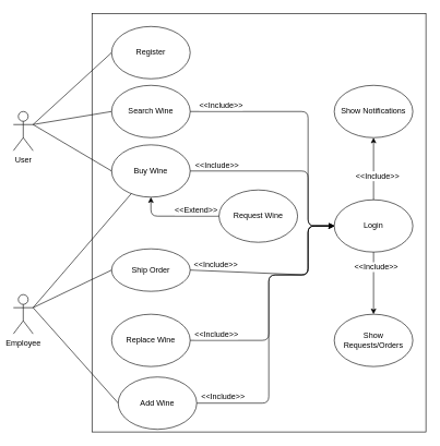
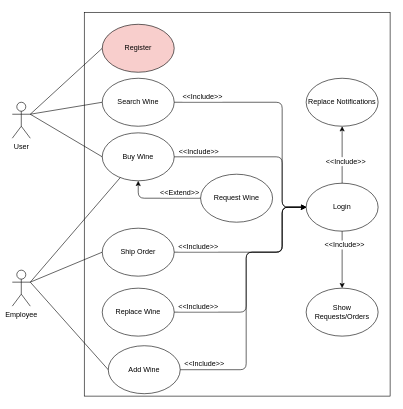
  <mxCell id="0" />
  <mxCell id="1" parent="0" />
  <mxCell id="2" value="" style="rounded=0;whiteSpace=wrap;html=1;" vertex="1" parent="1"><mxGeometry x="140" y="20" width="510" height="640" as="geometry" /></mxCell>
  <mxCell id="3" value="User" style="shape=umlActor;verticalLabelPosition=bottom;labelBackgroundColor=#ffffff;verticalAlign=top;html=1;outlineConnect=0;" vertex="1" parent="1"><mxGeometry x="20" y="170" width="30" height="60" as="geometry" /></mxCell>
  <mxCell id="4" value="Employee" style="shape=umlActor;verticalLabelPosition=bottom;labelBackgroundColor=#ffffff;verticalAlign=top;html=1;outlineConnect=0;" vertex="1" parent="1"><mxGeometry x="20" y="450" width="30" height="60" as="geometry" /></mxCell>
  <mxCell id="5" value="Search Wine" style="ellipse;whiteSpace=wrap;html=1;" vertex="1" parent="1"><mxGeometry x="170" y="130" width="120" height="80" as="geometry" /></mxCell>
  <mxCell id="6" value="Buy Wine" style="ellipse;whiteSpace=wrap;html=1;" vertex="1" parent="1"><mxGeometry x="170" y="221" width="120" height="80" as="geometry" /></mxCell>
  <mxCell id="7" value="Request Wine" style="ellipse;whiteSpace=wrap;html=1;" vertex="1" parent="1"><mxGeometry x="334" y="290" width="120" height="80" as="geometry" /></mxCell>
- <mxCell id="8" value="Register" style="ellipse;whiteSpace=wrap;html=1;" vertex="1" parent="1"><mxGeometry x="170" y="40" width="120" height="80" as="geometry" /></mxCell>
+ <mxCell id="8" value="Register" style="ellipse;whiteSpace=wrap;html=1;fillColor=#f8cecc;" vertex="1" parent="1"><mxGeometry x="170" y="40" width="120" height="80" as="geometry" /></mxCell>
  <mxCell id="9" value="Login" style="ellipse;whiteSpace=wrap;html=1;" vertex="1" parent="1"><mxGeometry x="510" y="305" width="120" height="80" as="geometry" /></mxCell>
- <mxCell id="10" value="Ship Order" style="ellipse;whiteSpace=wrap;html=1;" vertex="1" parent="1"><mxGeometry x="170" y="380" width="120" height="65" as="geometry" /></mxCell>
+ <mxCell id="10" value="Ship Order" style="ellipse;whiteSpace=wrap;html=1;" vertex="1" parent="1"><mxGeometry x="170" y="380" width="120" height="80" as="geometry" /></mxCell>
  <mxCell id="11" value="Replace Wine" style="ellipse;whiteSpace=wrap;html=1;" vertex="1" parent="1"><mxGeometry x="170" y="480" width="120" height="80" as="geometry" /></mxCell>
  <mxCell id="12" value="" style="endArrow=none;html=1;entryX=0;entryY=0.5;entryDx=0;entryDy=0;exitX=1;exitY=0.333;exitDx=0;exitDy=0;exitPerimeter=0;" edge="1" parent="1" source="3" target="8"><mxGeometry width="50" height="50" relative="1" as="geometry"><mxPoint x="-30" y="590" as="sourcePoint" /><mxPoint x="20" y="540" as="targetPoint" /></mxGeometry></mxCell>
  <mxCell id="13" value="Add Wine" style="ellipse;whiteSpace=wrap;html=1;" vertex="1" parent="1"><mxGeometry x="180" y="576" width="120" height="80" as="geometry" /></mxCell>
  <mxCell id="14" value="" style="endArrow=classic;html=1;entryX=0;entryY=0.5;entryDx=0;entryDy=0;exitX=1;exitY=0.5;exitDx=0;exitDy=0;" edge="1" parent="1" source="13" target="9"><mxGeometry width="50" height="50" relative="1" as="geometry"><mxPoint x="10" y="730" as="sourcePoint" /><mxPoint x="60" y="680" as="targetPoint" /><Array as="points"><mxPoint x="410" y="616" /><mxPoint x="410" y="420" /><mxPoint x="470" y="420" /><mxPoint x="470" y="390" /><mxPoint x="470" y="345" /></Array></mxGeometry></mxCell>
  <mxCell id="15" value="&amp;lt;&amp;lt;Include&amp;gt;&amp;gt;" style="text;html=1;resizable=0;points=[];align=center;verticalAlign=middle;labelBackgroundColor=#ffffff;" vertex="1" connectable="0" parent="14"><mxGeometry x="-0.932" y="1" relative="1" as="geometry"><mxPoint x="23.5" y="-9" as="offset" /></mxGeometry></mxCell>
  <mxCell id="16" value="" style="endArrow=classic;html=1;entryX=0;entryY=0.5;entryDx=0;entryDy=0;exitX=1;exitY=0.5;exitDx=0;exitDy=0;" edge="1" parent="1" source="11" target="9"><mxGeometry width="50" height="50" relative="1" as="geometry"><mxPoint x="300" y="620" as="sourcePoint" /><mxPoint x="520" y="355" as="targetPoint" /><Array as="points"><mxPoint x="410" y="520" /><mxPoint x="410" y="420" /><mxPoint x="470" y="420" /><mxPoint x="470" y="390" /><mxPoint x="470" y="345" /></Array></mxGeometry></mxCell>
  <mxCell id="17" value="&amp;lt;&amp;lt;Include&amp;gt;&amp;gt;" style="text;html=1;resizable=0;points=[];align=center;verticalAlign=middle;labelBackgroundColor=#ffffff;" vertex="1" connectable="0" parent="16"><mxGeometry x="-0.856" y="-2" relative="1" as="geometry"><mxPoint x="11.5" y="-12" as="offset" /></mxGeometry></mxCell>
  <mxCell id="18" value="" style="endArrow=classic;html=1;entryX=0;entryY=0.5;entryDx=0;entryDy=0;exitX=1;exitY=0.5;exitDx=0;exitDy=0;" edge="1" parent="1" source="10" target="9"><mxGeometry width="50" height="50" relative="1" as="geometry"><mxPoint x="300" y="530" as="sourcePoint" /><mxPoint x="520" y="355" as="targetPoint" /><Array as="points"><mxPoint x="470" y="420" /><mxPoint x="470" y="345" /></Array></mxGeometry></mxCell>
  <mxCell id="19" value="&amp;lt;&amp;lt;Include&amp;gt;&amp;gt;" style="text;html=1;resizable=0;points=[];align=center;verticalAlign=middle;labelBackgroundColor=#ffffff;" vertex="1" connectable="0" parent="18"><mxGeometry x="-0.875" relative="1" as="geometry"><mxPoint x="21" y="-10" as="offset" /></mxGeometry></mxCell>
  <mxCell id="20" value="" style="endArrow=classic;html=1;entryX=0;entryY=0.5;entryDx=0;entryDy=0;" edge="1" parent="1" target="9"><mxGeometry width="50" height="50" relative="1" as="geometry"><mxPoint x="290" y="261" as="sourcePoint" /><mxPoint x="520" y="355" as="targetPoint" /><Array as="points"><mxPoint x="470" y="261" /><mxPoint x="470" y="345" /></Array></mxGeometry></mxCell>
  <mxCell id="21" value="&amp;lt;&amp;lt;Include&amp;gt;&amp;gt;" style="text;html=1;resizable=0;points=[];align=center;verticalAlign=middle;labelBackgroundColor=#ffffff;" vertex="1" connectable="0" parent="20"><mxGeometry x="-0.875" relative="1" as="geometry"><mxPoint x="21" y="-10" as="offset" /></mxGeometry></mxCell>
  <mxCell id="22" value="" style="endArrow=classic;html=1;entryX=0;entryY=0.5;entryDx=0;entryDy=0;exitX=1;exitY=0.5;exitDx=0;exitDy=0;" edge="1" parent="1" source="5" target="9"><mxGeometry width="50" height="50" relative="1" as="geometry"><mxPoint x="300" y="271" as="sourcePoint" /><mxPoint x="520" y="355" as="targetPoint" /><Array as="points"><mxPoint x="470" y="170" /><mxPoint x="470" y="345" /></Array></mxGeometry></mxCell>
  <mxCell id="23" value="&amp;lt;&amp;lt;Include&amp;gt;&amp;gt;" style="text;html=1;resizable=0;points=[];align=center;verticalAlign=middle;labelBackgroundColor=#ffffff;" vertex="1" connectable="0" parent="22"><mxGeometry x="-0.875" relative="1" as="geometry"><mxPoint x="21" y="-10" as="offset" /></mxGeometry></mxCell>
  <mxCell id="24" value="" style="endArrow=classic;html=1;entryX=0.5;entryY=1;entryDx=0;entryDy=0;exitX=0;exitY=0.5;exitDx=0;exitDy=0;" edge="1" parent="1" source="7" target="6"><mxGeometry width="50" height="50" relative="1" as="geometry"><mxPoint x="90" y="680" as="sourcePoint" /><mxPoint x="290" y="261" as="targetPoint" /><Array as="points"><mxPoint x="230" y="330" /></Array></mxGeometry></mxCell>
  <mxCell id="25" value="&amp;lt;&amp;lt;Extend&amp;gt;&amp;gt;" style="text;html=1;resizable=0;points=[];align=center;verticalAlign=middle;labelBackgroundColor=#ffffff;" vertex="1" connectable="0" parent="24"><mxGeometry x="-0.173" y="2" relative="1" as="geometry"><mxPoint x="19" y="-12" as="offset" /></mxGeometry></mxCell>
  <mxCell id="26" value="" style="endArrow=none;html=1;entryX=0;entryY=0.5;entryDx=0;entryDy=0;exitX=1;exitY=0.333;exitDx=0;exitDy=0;exitPerimeter=0;" edge="1" parent="1" source="3" target="5"><mxGeometry width="50" height="50" relative="1" as="geometry"><mxPoint x="60" y="200" as="sourcePoint" /><mxPoint x="180" y="90" as="targetPoint" /></mxGeometry></mxCell>
  <mxCell id="27" value="" style="endArrow=none;html=1;entryX=0;entryY=0.5;entryDx=0;entryDy=0;" edge="1" parent="1" target="6"><mxGeometry width="50" height="50" relative="1" as="geometry"><mxPoint x="50" y="190" as="sourcePoint" /><mxPoint x="190" y="100" as="targetPoint" /></mxGeometry></mxCell>
  <mxCell id="28" value="" style="endArrow=none;html=1;entryX=0;entryY=0.5;entryDx=0;entryDy=0;exitX=1;exitY=0.333;exitDx=0;exitDy=0;exitPerimeter=0;" edge="1" parent="1" source="4" target="10"><mxGeometry width="50" height="50" relative="1" as="geometry"><mxPoint x="60" y="200" as="sourcePoint" /><mxPoint x="180" y="271" as="targetPoint" /></mxGeometry></mxCell>
  <mxCell id="29" value="" style="endArrow=none;html=1;exitX=1;exitY=0.333;exitDx=0;exitDy=0;exitPerimeter=0;" edge="1" parent="1" source="4" target="6"><mxGeometry width="50" height="50" relative="1" as="geometry"><mxPoint x="60" y="480" as="sourcePoint" /><mxPoint x="180" y="440" as="targetPoint" /></mxGeometry></mxCell>
  <mxCell id="30" value="" style="endArrow=none;html=1;entryX=0;entryY=0.5;entryDx=0;entryDy=0;" edge="1" parent="1" target="13"><mxGeometry width="50" height="50" relative="1" as="geometry"><mxPoint x="50" y="470" as="sourcePoint" /><mxPoint x="180" y="530" as="targetPoint" /></mxGeometry></mxCell>
  <mxCell id="31" value="Show Requests/Orders" style="ellipse;whiteSpace=wrap;html=1;" vertex="1" parent="1"><mxGeometry x="510" y="480" width="120" height="80" as="geometry" /></mxCell>
  <mxCell id="32" value="" style="endArrow=classic;html=1;exitX=0.5;exitY=1;exitDx=0;exitDy=0;entryX=0.5;entryY=0;entryDx=0;entryDy=0;" edge="1" parent="1" source="9" target="31"><mxGeometry width="50" height="50" relative="1" as="geometry"><mxPoint x="300" y="530" as="sourcePoint" /><mxPoint x="530" y="530" as="targetPoint" /></mxGeometry></mxCell>
  <mxCell id="33" value="&amp;lt;&amp;lt;Include&amp;gt;&amp;gt;" style="text;html=1;resizable=0;points=[];align=center;verticalAlign=middle;labelBackgroundColor=#ffffff;" vertex="1" connectable="0" parent="32"><mxGeometry x="-0.424" y="-1" relative="1" as="geometry"><mxPoint x="4" y="-5" as="offset" /></mxGeometry></mxCell>
- <mxCell id="34" value="Show Notifications" style="ellipse;whiteSpace=wrap;html=1;" vertex="1" parent="1"><mxGeometry x="510" y="130" width="120" height="80" as="geometry" /></mxCell>
+ <mxCell id="34" value="Replace Notifications" style="ellipse;whiteSpace=wrap;html=1;" vertex="1" parent="1"><mxGeometry x="510" y="130" width="120" height="80" as="geometry" /></mxCell>
  <mxCell id="35" value="" style="endArrow=classic;html=1;exitX=0.5;exitY=0;exitDx=0;exitDy=0;" edge="1" parent="1" source="9" target="34"><mxGeometry width="50" height="50" relative="1" as="geometry"><mxPoint x="570" y="300" as="sourcePoint" /><mxPoint x="580" y="490" as="targetPoint" /></mxGeometry></mxCell>
  <mxCell id="36" value="&amp;lt;&amp;lt;Include&amp;gt;&amp;gt;" style="text;html=1;resizable=0;points=[];align=center;verticalAlign=middle;labelBackgroundColor=#ffffff;" vertex="1" connectable="0" parent="35"><mxGeometry x="-0.424" y="-1" relative="1" as="geometry"><mxPoint x="4" y="-10" as="offset" /></mxGeometry></mxCell>
